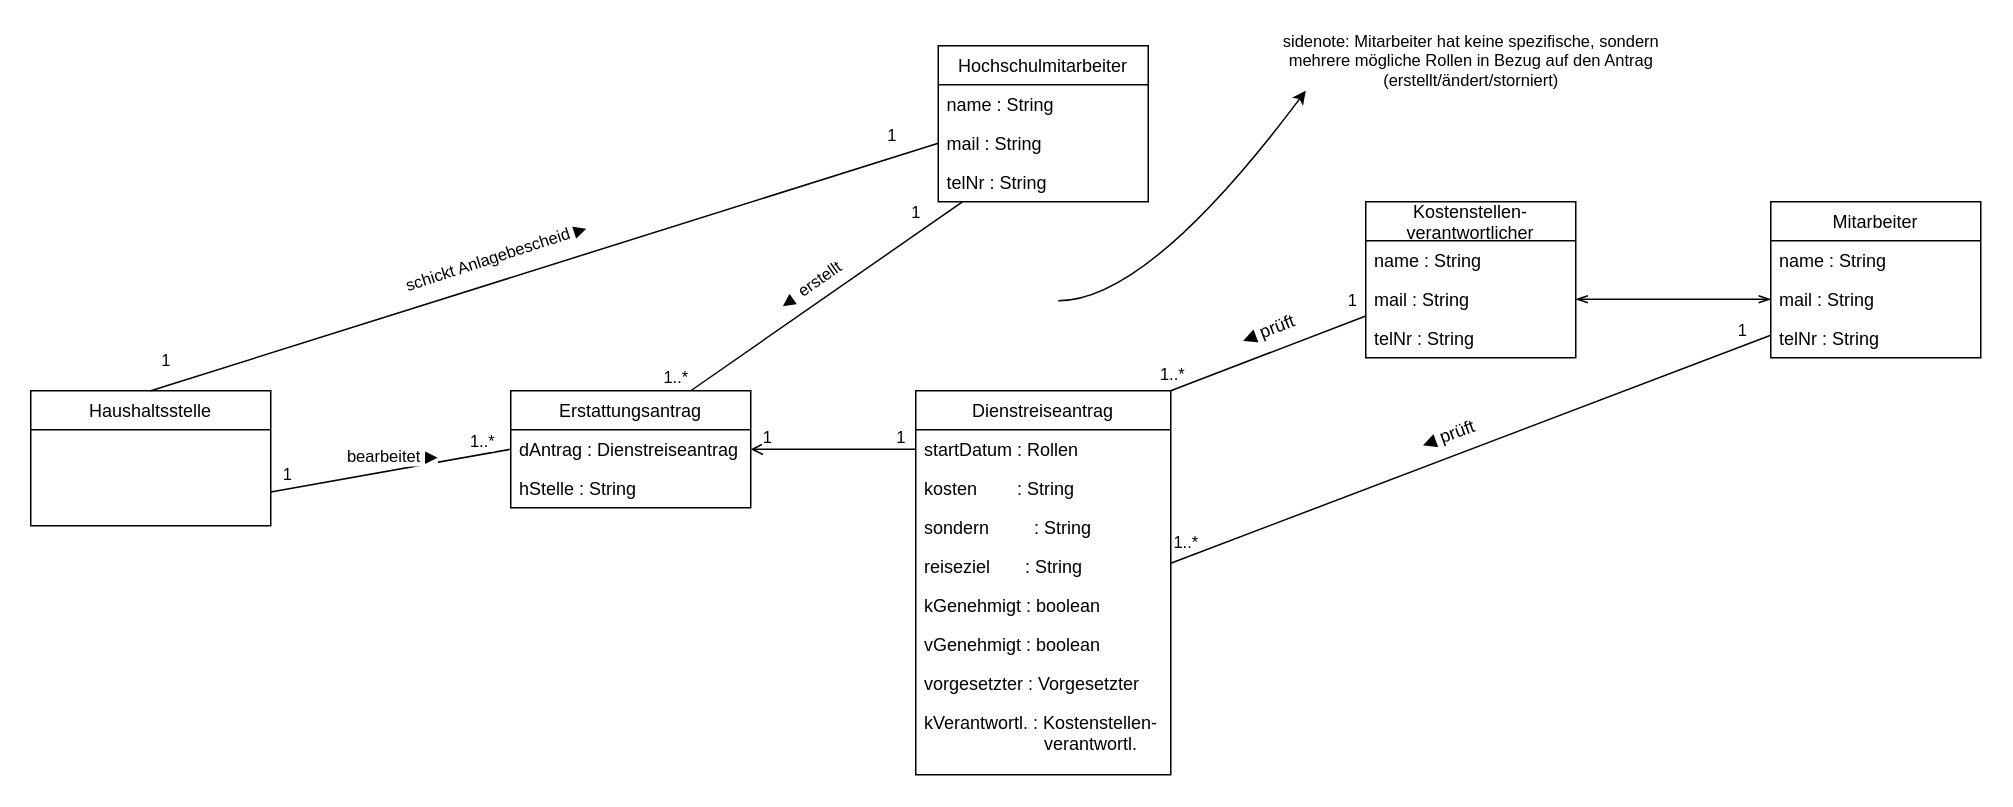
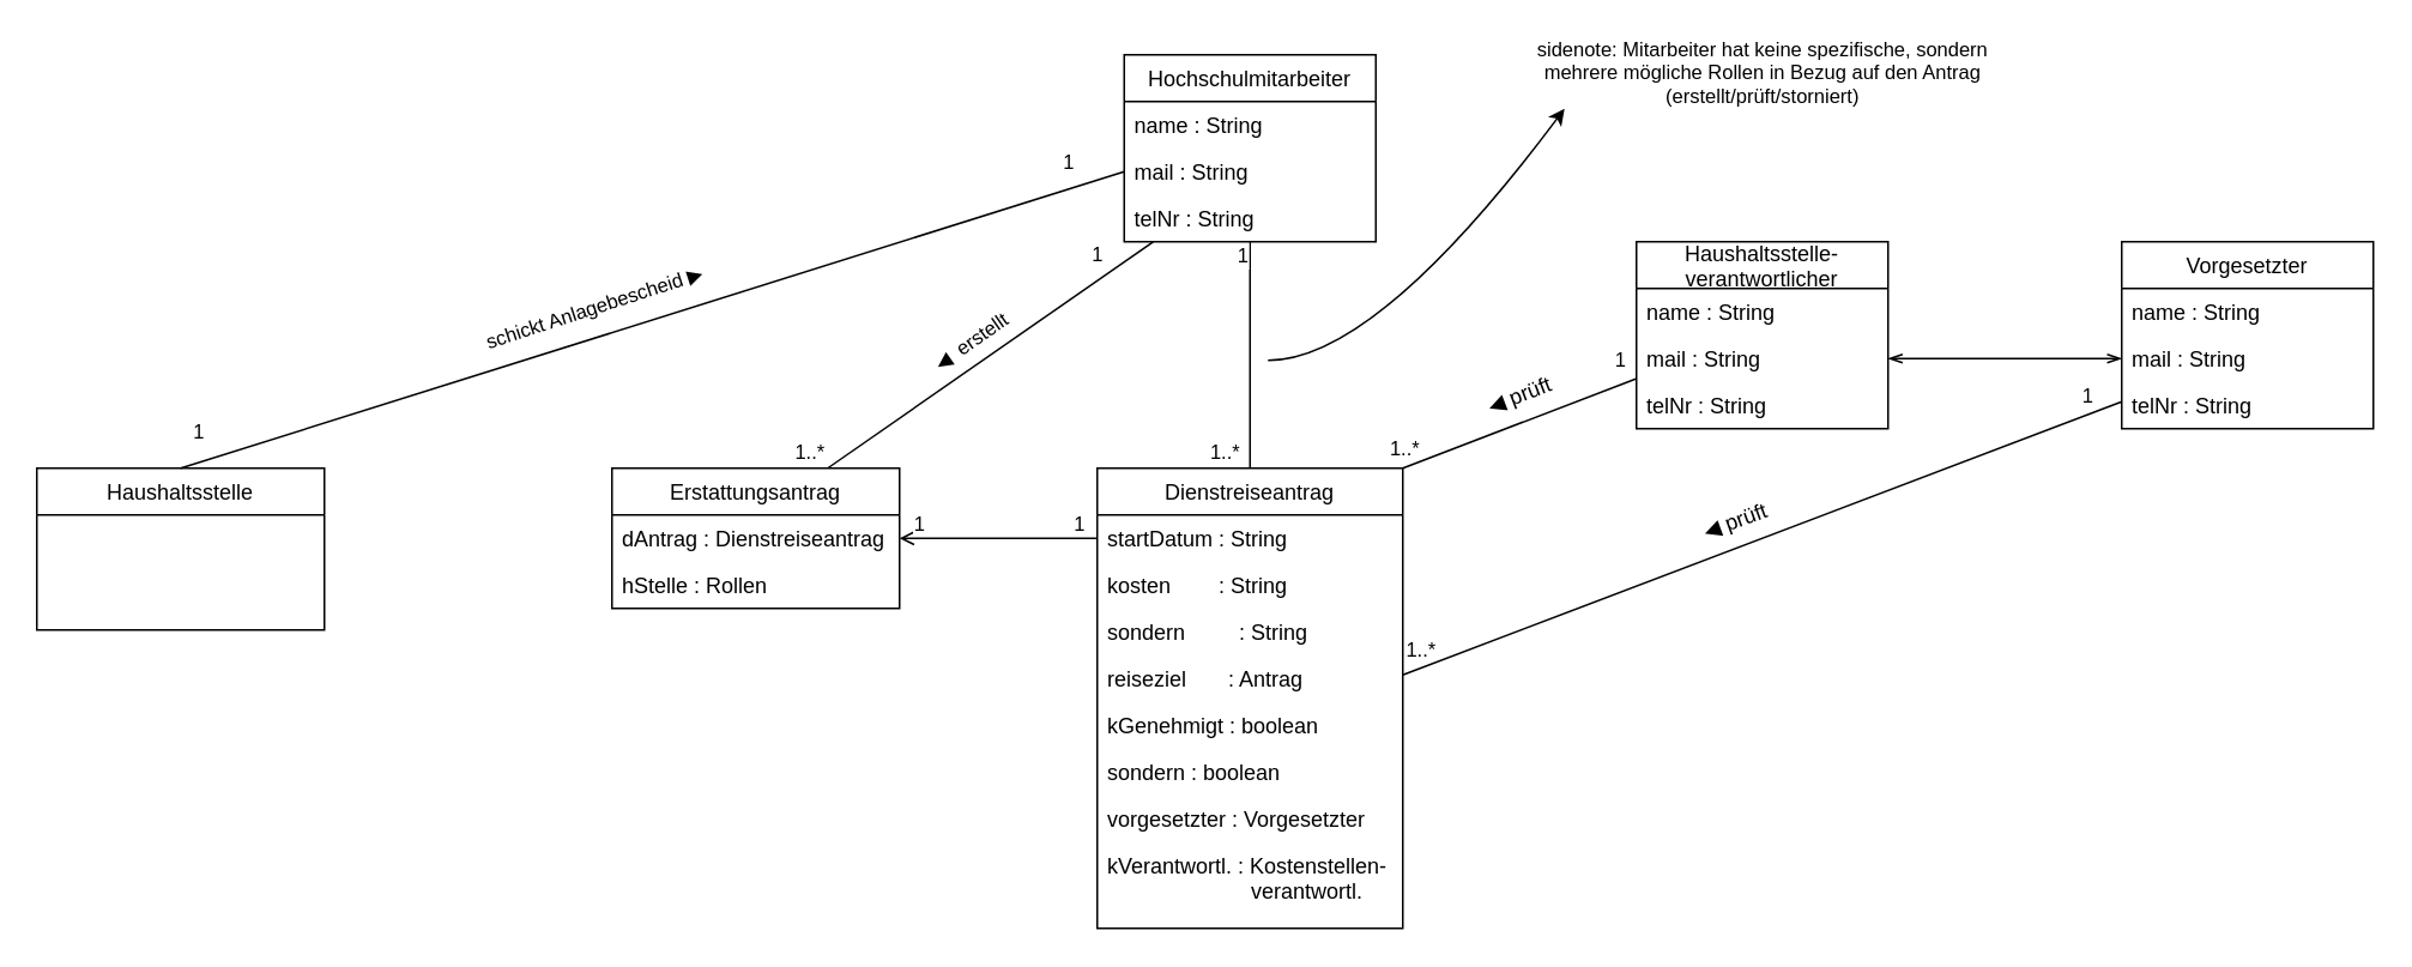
  <mxCell id="0" />
  <mxCell id="1" parent="0" />
+ <mxCell id="2" style="edgeStyle=none;html=0;labelBorderColor=default;startArrow=none;startFill=0;endArrow=none;endFill=0;entryX=0.5;entryY=0;entryDx=0;entryDy=0;" edge="1" parent="1" source="5" target="9"><mxGeometry relative="1" as="geometry"><mxPoint x="695" y="160" as="sourcePoint" /><mxPoint x="695" y="220" as="targetPoint" /></mxGeometry></mxCell>
+ <mxCell id="3" value="&lt;font style=&quot;font-size: 11px&quot;&gt;1&lt;/font&gt;" style="edgeLabel;html=1;align=center;verticalAlign=middle;resizable=0;points=[];fontSize=14;" vertex="1" connectable="0" parent="2"><mxGeometry x="-0.409" relative="1" as="geometry"><mxPoint x="-5" y="-31" as="offset" /></mxGeometry></mxCell>
+ <mxCell id="4" value="1..*" style="edgeLabel;html=1;align=center;verticalAlign=middle;resizable=0;points=[];fontSize=11;" vertex="1" connectable="0" parent="2"><mxGeometry x="0.617" y="1" relative="1" as="geometry"><mxPoint x="-16" y="14" as="offset" /></mxGeometry></mxCell>
  <mxCell id="5" value="Hochschulmitarbeiter" style="swimlane;fontStyle=0;childLayout=stackLayout;horizontal=1;startSize=26;fillColor=none;horizontalStack=0;resizeParent=1;resizeParentMax=0;resizeLast=0;collapsible=1;marginBottom=0;" vertex="1" parent="1"><mxGeometry x="625" y="30" width="140" height="104" as="geometry" /></mxCell>
  <mxCell id="6" value="name : String" style="text;strokeColor=none;fillColor=none;align=left;verticalAlign=top;spacingLeft=4;spacingRight=4;overflow=hidden;rotatable=0;points=[[0,0.5],[1,0.5]];portConstraint=eastwest;" vertex="1" parent="5"><mxGeometry y="26" width="140" height="26" as="geometry" /></mxCell>
  <mxCell id="7" value="mail : String" style="text;strokeColor=none;fillColor=none;align=left;verticalAlign=top;spacingLeft=4;spacingRight=4;overflow=hidden;rotatable=0;points=[[0,0.5],[1,0.5]];portConstraint=eastwest;" vertex="1" parent="5"><mxGeometry y="52" width="140" height="26" as="geometry" /></mxCell>
  <mxCell id="8" value="telNr : String" style="text;strokeColor=none;fillColor=none;align=left;verticalAlign=top;spacingLeft=4;spacingRight=4;overflow=hidden;rotatable=0;points=[[0,0.5],[1,0.5]];portConstraint=eastwest;" vertex="1" parent="5"><mxGeometry y="78" width="140" height="26" as="geometry" /></mxCell>
  <mxCell id="9" value="Dienstreiseantrag" style="swimlane;fontStyle=0;childLayout=stackLayout;horizontal=1;startSize=26;fillColor=none;horizontalStack=0;resizeParent=1;resizeParentMax=0;resizeLast=0;collapsible=1;marginBottom=0;" vertex="1" parent="1"><mxGeometry x="610" y="260" width="170" height="256" as="geometry" /></mxCell>
- <mxCell id="10" value="startDatum : Rollen" style="text;strokeColor=none;fillColor=none;align=left;verticalAlign=top;spacingLeft=4;spacingRight=4;overflow=hidden;rotatable=0;points=[[0,0.5],[1,0.5]];portConstraint=eastwest;" vertex="1" parent="9"><mxGeometry y="26" width="170" height="26" as="geometry" /></mxCell>
+ <mxCell id="10" value="startDatum : String" style="text;strokeColor=none;fillColor=none;align=left;verticalAlign=top;spacingLeft=4;spacingRight=4;overflow=hidden;rotatable=0;points=[[0,0.5],[1,0.5]];portConstraint=eastwest;" vertex="1" parent="9"><mxGeometry y="26" width="170" height="26" as="geometry" /></mxCell>
  <mxCell id="11" value="kosten        : String" style="text;strokeColor=none;fillColor=none;align=left;verticalAlign=top;spacingLeft=4;spacingRight=4;overflow=hidden;rotatable=0;points=[[0,0.5],[1,0.5]];portConstraint=eastwest;" vertex="1" parent="9"><mxGeometry y="52" width="170" height="26" as="geometry" /></mxCell>
  <mxCell id="12" value="sondern         : String         " style="text;strokeColor=none;fillColor=none;align=left;verticalAlign=top;spacingLeft=4;spacingRight=4;overflow=hidden;rotatable=0;points=[[0,0.5],[1,0.5]];portConstraint=eastwest;" vertex="1" parent="9"><mxGeometry y="78" width="170" height="26" as="geometry" /></mxCell>
- <mxCell id="13" value="reiseziel       : String         " style="text;strokeColor=none;fillColor=none;align=left;verticalAlign=top;spacingLeft=4;spacingRight=4;overflow=hidden;rotatable=0;points=[[0,0.5],[1,0.5]];portConstraint=eastwest;" vertex="1" parent="9"><mxGeometry y="104" width="170" height="26" as="geometry" /></mxCell>
+ <mxCell id="13" value="reiseziel       : Antrag         " style="text;strokeColor=none;fillColor=none;align=left;verticalAlign=top;spacingLeft=4;spacingRight=4;overflow=hidden;rotatable=0;points=[[0,0.5],[1,0.5]];portConstraint=eastwest;" vertex="1" parent="9"><mxGeometry y="104" width="170" height="26" as="geometry" /></mxCell>
  <mxCell id="14" value="kGenehmigt : boolean" style="text;strokeColor=none;fillColor=none;align=left;verticalAlign=top;spacingLeft=4;spacingRight=4;overflow=hidden;rotatable=0;points=[[0,0.5],[1,0.5]];portConstraint=eastwest;" vertex="1" parent="9"><mxGeometry y="130" width="170" height="26" as="geometry" /></mxCell>
- <mxCell id="15" value="vGenehmigt : boolean" style="text;strokeColor=none;fillColor=none;align=left;verticalAlign=top;spacingLeft=4;spacingRight=4;overflow=hidden;rotatable=0;points=[[0,0.5],[1,0.5]];portConstraint=eastwest;" vertex="1" parent="9"><mxGeometry y="156" width="170" height="26" as="geometry" /></mxCell>
+ <mxCell id="15" value="sondern : boolean" style="text;strokeColor=none;fillColor=none;align=left;verticalAlign=top;spacingLeft=4;spacingRight=4;overflow=hidden;rotatable=0;points=[[0,0.5],[1,0.5]];portConstraint=eastwest;" vertex="1" parent="9"><mxGeometry y="156" width="170" height="26" as="geometry" /></mxCell>
  <mxCell id="16" value="vorgesetzter : Vorgesetzter" style="text;strokeColor=none;fillColor=none;align=left;verticalAlign=top;spacingLeft=4;spacingRight=4;overflow=hidden;rotatable=0;points=[[0,0.5],[1,0.5]];portConstraint=eastwest;" vertex="1" parent="9"><mxGeometry y="182" width="170" height="26" as="geometry" /></mxCell>
  <mxCell id="17" value="kVerantwortl. : Kostenstellen-&#10;                        verantwortl." style="text;strokeColor=none;fillColor=none;align=left;verticalAlign=top;spacingLeft=4;spacingRight=4;overflow=hidden;rotatable=0;points=[[0,0.5],[1,0.5]];portConstraint=eastwest;" vertex="1" parent="9"><mxGeometry y="208" width="170" height="48" as="geometry" /></mxCell>
  <mxCell id="18" style="edgeStyle=none;html=0;exitX=0.75;exitY=0;exitDx=0;exitDy=0;entryX=0.115;entryY=1.003;entryDx=0;entryDy=0;entryPerimeter=0;labelBorderColor=default;fontSize=11;startArrow=none;startFill=0;endArrow=none;endFill=0;" edge="1" parent="1" source="22" target="8"><mxGeometry relative="1" as="geometry" /></mxCell>
  <mxCell id="19" value="1" style="edgeLabel;html=1;align=center;verticalAlign=middle;resizable=0;points=[];fontSize=11;" vertex="1" connectable="0" parent="18"><mxGeometry x="0.319" y="2" relative="1" as="geometry"><mxPoint x="32" y="-35" as="offset" /></mxGeometry></mxCell>
  <mxCell id="20" value="1..*" style="edgeLabel;html=1;align=center;verticalAlign=middle;resizable=0;points=[];fontSize=11;" vertex="1" connectable="0" parent="18"><mxGeometry x="-0.408" y="-4" relative="1" as="geometry"><mxPoint x="-66" y="24" as="offset" /></mxGeometry></mxCell>
  <mxCell id="21" value="◀&amp;nbsp; erstellt" style="edgeLabel;html=1;align=center;verticalAlign=middle;resizable=0;points=[];fontSize=11;rotation=325;" vertex="1" connectable="0" parent="18"><mxGeometry x="0.371" y="1" relative="1" as="geometry"><mxPoint x="-44" y="17" as="offset" /></mxGeometry></mxCell>
  <mxCell id="22" value="Erstattungsantrag" style="swimlane;fontStyle=0;childLayout=stackLayout;horizontal=1;startSize=26;fillColor=none;horizontalStack=0;resizeParent=1;resizeParentMax=0;resizeLast=0;collapsible=1;marginBottom=0;" vertex="1" parent="1"><mxGeometry x="340" y="260" width="160" height="78" as="geometry" /></mxCell>
  <mxCell id="23" value="dAntrag : Dienstreiseantrag" style="text;strokeColor=none;fillColor=none;align=left;verticalAlign=top;spacingLeft=4;spacingRight=4;overflow=hidden;rotatable=0;points=[[0,0.5],[1,0.5]];portConstraint=eastwest;" vertex="1" parent="22"><mxGeometry y="26" width="160" height="26" as="geometry" /></mxCell>
- <mxCell id="24" value="hStelle : String" style="text;strokeColor=none;fillColor=none;align=left;verticalAlign=top;spacingLeft=4;spacingRight=4;overflow=hidden;rotatable=0;points=[[0,0.5],[1,0.5]];portConstraint=eastwest;" vertex="1" parent="22"><mxGeometry y="52" width="160" height="26" as="geometry" /></mxCell>
- <mxCell id="25" value="Kostenstellen-&#10;verantwortlicher" style="swimlane;fontStyle=0;childLayout=stackLayout;horizontal=1;startSize=26;fillColor=none;horizontalStack=0;resizeParent=1;resizeParentMax=0;resizeLast=0;collapsible=1;marginBottom=0;" vertex="1" parent="1"><mxGeometry x="910" y="134" width="140" height="104" as="geometry" /></mxCell>
+ <mxCell id="24" value="hStelle : Rollen" style="text;strokeColor=none;fillColor=none;align=left;verticalAlign=top;spacingLeft=4;spacingRight=4;overflow=hidden;rotatable=0;points=[[0,0.5],[1,0.5]];portConstraint=eastwest;" vertex="1" parent="22"><mxGeometry y="52" width="160" height="26" as="geometry" /></mxCell>
+ <mxCell id="25" value="Haushaltsstelle-&#10;verantwortlicher" style="swimlane;fontStyle=0;childLayout=stackLayout;horizontal=1;startSize=26;fillColor=none;horizontalStack=0;resizeParent=1;resizeParentMax=0;resizeLast=0;collapsible=1;marginBottom=0;" vertex="1" parent="1"><mxGeometry x="910" y="134" width="140" height="104" as="geometry" /></mxCell>
  <mxCell id="26" value="name : String&#10;" style="text;strokeColor=none;fillColor=none;align=left;verticalAlign=top;spacingLeft=4;spacingRight=4;overflow=hidden;rotatable=0;points=[[0,0.5],[1,0.5]];portConstraint=eastwest;" vertex="1" parent="25"><mxGeometry y="26" width="140" height="26" as="geometry" /></mxCell>
  <mxCell id="27" value="mail : String" style="text;strokeColor=none;fillColor=none;align=left;verticalAlign=top;spacingLeft=4;spacingRight=4;overflow=hidden;rotatable=0;points=[[0,0.5],[1,0.5]];portConstraint=eastwest;" vertex="1" parent="25"><mxGeometry y="52" width="140" height="26" as="geometry" /></mxCell>
  <mxCell id="28" value="telNr : String" style="text;strokeColor=none;fillColor=none;align=left;verticalAlign=top;spacingLeft=4;spacingRight=4;overflow=hidden;rotatable=0;points=[[0,0.5],[1,0.5]];portConstraint=eastwest;" vertex="1" parent="25"><mxGeometry y="78" width="140" height="26" as="geometry" /></mxCell>
- <mxCell id="29" value="Mitarbeiter" style="swimlane;fontStyle=0;childLayout=stackLayout;horizontal=1;startSize=26;fillColor=none;horizontalStack=0;resizeParent=1;resizeParentMax=0;resizeLast=0;collapsible=1;marginBottom=0;" vertex="1" parent="1"><mxGeometry x="1180" y="134" width="140" height="104" as="geometry" /></mxCell>
+ <mxCell id="29" value="Vorgesetzter" style="swimlane;fontStyle=0;childLayout=stackLayout;horizontal=1;startSize=26;fillColor=none;horizontalStack=0;resizeParent=1;resizeParentMax=0;resizeLast=0;collapsible=1;marginBottom=0;" vertex="1" parent="1"><mxGeometry x="1180" y="134" width="140" height="104" as="geometry" /></mxCell>
  <mxCell id="30" value="name : String&#10;" style="text;strokeColor=none;fillColor=none;align=left;verticalAlign=top;spacingLeft=4;spacingRight=4;overflow=hidden;rotatable=0;points=[[0,0.5],[1,0.5]];portConstraint=eastwest;" vertex="1" parent="29"><mxGeometry y="26" width="140" height="26" as="geometry" /></mxCell>
  <mxCell id="31" value="mail : String" style="text;strokeColor=none;fillColor=none;align=left;verticalAlign=top;spacingLeft=4;spacingRight=4;overflow=hidden;rotatable=0;points=[[0,0.5],[1,0.5]];portConstraint=eastwest;" vertex="1" parent="29"><mxGeometry y="52" width="140" height="26" as="geometry" /></mxCell>
  <mxCell id="32" value="telNr : String" style="text;strokeColor=none;fillColor=none;align=left;verticalAlign=top;spacingLeft=4;spacingRight=4;overflow=hidden;rotatable=0;points=[[0,0.5],[1,0.5]];portConstraint=eastwest;" vertex="1" parent="29"><mxGeometry y="78" width="140" height="26" as="geometry" /></mxCell>
  <mxCell id="33" style="html=1;entryX=1;entryY=0.5;entryDx=0;entryDy=0;endArrow=openThin;endFill=0;exitX=0;exitY=0.5;exitDx=0;exitDy=0;startArrow=openThin;startFill=0;" edge="1" parent="1" source="31" target="27"><mxGeometry relative="1" as="geometry"><mxPoint x="1160" y="199" as="sourcePoint" /></mxGeometry></mxCell>
  <mxCell id="34" value="" style="edgeStyle=none;html=1;entryX=1;entryY=0.5;entryDx=0;entryDy=0;startArrow=none;startFill=0;endArrow=none;endFill=0;exitX=0;exitY=0.5;exitDx=0;exitDy=0;textDirection=ltr;verticalAlign=middle;horizontal=1;" edge="1" parent="1"><mxGeometry relative="1" as="geometry"><mxPoint x="1180" y="223" as="sourcePoint" /><mxPoint x="780" y="375" as="targetPoint" /></mxGeometry></mxCell>
  <mxCell id="35" value="1..*" style="edgeLabel;html=1;align=center;verticalAlign=middle;resizable=0;points=[];fontSize=11;" vertex="1" connectable="0" parent="34"><mxGeometry x="0.571" y="3" relative="1" as="geometry"><mxPoint x="-77" y="15" as="offset" /></mxGeometry></mxCell>
  <mxCell id="36" value="1" style="edgeLabel;html=1;align=center;verticalAlign=middle;resizable=0;points=[];fontSize=11;" vertex="1" connectable="0" parent="34"><mxGeometry x="-0.658" y="2" relative="1" as="geometry"><mxPoint x="48" y="-31" as="offset" /></mxGeometry></mxCell>
  <mxCell id="37" value="" style="edgeStyle=none;exitX=0;exitY=-0.071;exitDx=0;exitDy=0;entryX=1;entryY=0;entryDx=0;entryDy=0;startArrow=none;startFill=0;endArrow=none;endFill=0;verticalAlign=middle;textDirection=ltr;labelBorderColor=default;exitPerimeter=0;" edge="1" parent="1" source="28" target="9"><mxGeometry relative="1" as="geometry" /></mxCell>
  <mxCell id="38" value="1" style="edgeLabel;html=1;align=center;verticalAlign=middle;resizable=0;points=[];fontSize=11;" vertex="1" connectable="0" parent="37"><mxGeometry x="-0.381" relative="1" as="geometry"><mxPoint x="31" y="-26" as="offset" /></mxGeometry></mxCell>
  <mxCell id="39" value="1..*" style="edgeLabel;html=1;align=center;verticalAlign=middle;resizable=0;points=[];fontSize=11;" vertex="1" connectable="0" parent="37"><mxGeometry x="0.804" y="2" relative="1" as="geometry"><mxPoint x="-13" y="-9" as="offset" /></mxGeometry></mxCell>
  <mxCell id="40" value="◀ prüft" style="text;html=1;align=center;verticalAlign=middle;resizable=0;points=[];autosize=1;strokeColor=none;fillColor=none;rotation=339;" vertex="1" parent="1"><mxGeometry x="820" y="210" width="50" height="20" as="geometry" /></mxCell>
  <mxCell id="41" value="◀ prüft" style="text;html=1;align=center;verticalAlign=middle;resizable=0;points=[];autosize=1;strokeColor=none;fillColor=none;rotation=340;" vertex="1" parent="1"><mxGeometry x="940" y="280" width="50" height="20" as="geometry" /></mxCell>
  <mxCell id="42" style="edgeStyle=none;html=0;exitX=0.5;exitY=0;exitDx=0;exitDy=0;entryX=0;entryY=0.5;entryDx=0;entryDy=0;labelBorderColor=default;fontSize=11;startArrow=none;startFill=0;endArrow=none;endFill=0;" edge="1" parent="1" source="46" target="7"><mxGeometry relative="1" as="geometry" /></mxCell>
  <mxCell id="43" value="1" style="edgeLabel;html=1;align=center;verticalAlign=middle;resizable=0;points=[];fontSize=11;" vertex="1" connectable="0" parent="42"><mxGeometry x="0.192" y="1" relative="1" as="geometry"><mxPoint x="-303" y="79" as="offset" /></mxGeometry></mxCell>
  <mxCell id="44" value="1" style="edgeLabel;html=1;align=center;verticalAlign=middle;resizable=0;points=[];fontSize=11;" vertex="1" connectable="0" parent="42"><mxGeometry x="0.352" y="3" relative="1" as="geometry"><mxPoint x="140" y="-56" as="offset" /></mxGeometry></mxCell>
  <mxCell id="45" value="schickt Anlagebescheid ▶" style="edgeLabel;html=1;align=center;verticalAlign=middle;resizable=0;points=[];fontSize=11;rotation=342;" vertex="1" connectable="0" parent="42"><mxGeometry x="-0.252" relative="1" as="geometry"><mxPoint x="33" y="-28" as="offset" /></mxGeometry></mxCell>
  <mxCell id="46" value="Haushaltsstelle" style="swimlane;fontStyle=0;childLayout=stackLayout;horizontal=1;startSize=26;fillColor=none;horizontalStack=0;resizeParent=1;resizeParentMax=0;resizeLast=0;collapsible=1;marginBottom=0;" vertex="1" parent="1"><mxGeometry x="20" y="260" width="160" height="90" as="geometry" /></mxCell>
  <mxCell id="47" style="edgeStyle=none;html=0;entryX=1;entryY=0.5;entryDx=0;entryDy=0;labelBorderColor=default;fontSize=11;startArrow=none;startFill=0;endArrow=open;endFill=0;exitX=0;exitY=0.5;exitDx=0;exitDy=0;" edge="1" parent="1" source="10" target="23"><mxGeometry relative="1" as="geometry"><mxPoint x="590" y="299" as="sourcePoint" /></mxGeometry></mxCell>
  <mxCell id="48" value="1" style="edgeLabel;html=1;align=center;verticalAlign=middle;resizable=0;points=[];fontSize=11;" vertex="1" connectable="0" parent="47"><mxGeometry x="0.348" y="-4" relative="1" as="geometry"><mxPoint x="-26" y="-5" as="offset" /></mxGeometry></mxCell>
  <mxCell id="49" value="1" style="edgeLabel;html=1;align=center;verticalAlign=middle;resizable=0;points=[];fontSize=11;" vertex="1" connectable="0" parent="47"><mxGeometry x="-0.475" y="2" relative="1" as="geometry"><mxPoint x="18" y="-11" as="offset" /></mxGeometry></mxCell>
- <mxCell id="50" style="edgeStyle=none;html=0;exitX=0;exitY=0.5;exitDx=0;exitDy=0;entryX=1;entryY=0.75;entryDx=0;entryDy=0;labelBorderColor=default;fontSize=11;startArrow=none;startFill=0;endArrow=none;endFill=0;" edge="1" parent="1" source="23" target="46"><mxGeometry relative="1" as="geometry" /></mxCell>
- <mxCell id="51" value="bearbeitet ▶" style="edgeLabel;html=1;align=center;verticalAlign=middle;resizable=0;points=[];fontSize=11;" vertex="1" connectable="0" parent="50"><mxGeometry x="0.197" relative="1" as="geometry"><mxPoint x="16" y="-13" as="offset" /></mxGeometry></mxCell>
- <mxCell id="52" value="1" style="edgeLabel;html=1;align=center;verticalAlign=middle;resizable=0;points=[];fontSize=11;" vertex="1" connectable="0" parent="50"><mxGeometry x="0.815" relative="1" as="geometry"><mxPoint x="-5" y="-9" as="offset" /></mxGeometry></mxCell>
- <mxCell id="53" value="1..*" style="edgeLabel;html=1;align=center;verticalAlign=middle;resizable=0;points=[];fontSize=11;" vertex="1" connectable="0" parent="50"><mxGeometry x="-0.751" y="-1" relative="1" as="geometry"><mxPoint y="-8" as="offset" /></mxGeometry></mxCell>
  <mxCell id="54" value="" style="endArrow=classic;html=1;labelBorderColor=default;fontSize=11;curved=1;" edge="1" parent="1"><mxGeometry width="50" height="50" relative="1" as="geometry"><mxPoint x="705" y="200" as="sourcePoint" /><mxPoint x="870" y="60" as="targetPoint" /><Array as="points"><mxPoint x="765" y="200" /></Array></mxGeometry></mxCell>
- <mxCell id="55" value="sidenote: Mitarbeiter hat keine spezifische, sondern&lt;br&gt;mehrere mögliche Rollen in Bezug auf den Antrag&lt;br&gt;(erstellt/ändert/storniert)" style="text;html=1;align=center;verticalAlign=middle;resizable=0;points=[];autosize=1;strokeColor=none;fillColor=none;fontSize=11;" vertex="1" parent="1"><mxGeometry x="845" y="20" width="270" height="40" as="geometry" /></mxCell>
+ <mxCell id="55" value="sidenote: Mitarbeiter hat keine spezifische, sondern&lt;br&gt;mehrere mögliche Rollen in Bezug auf den Antrag&lt;br&gt;(erstellt/prüft/storniert)" style="text;html=1;align=center;verticalAlign=middle;resizable=0;points=[];autosize=1;strokeColor=none;fillColor=none;fontSize=11;" vertex="1" parent="1"><mxGeometry x="845" y="20" width="270" height="40" as="geometry" /></mxCell>
